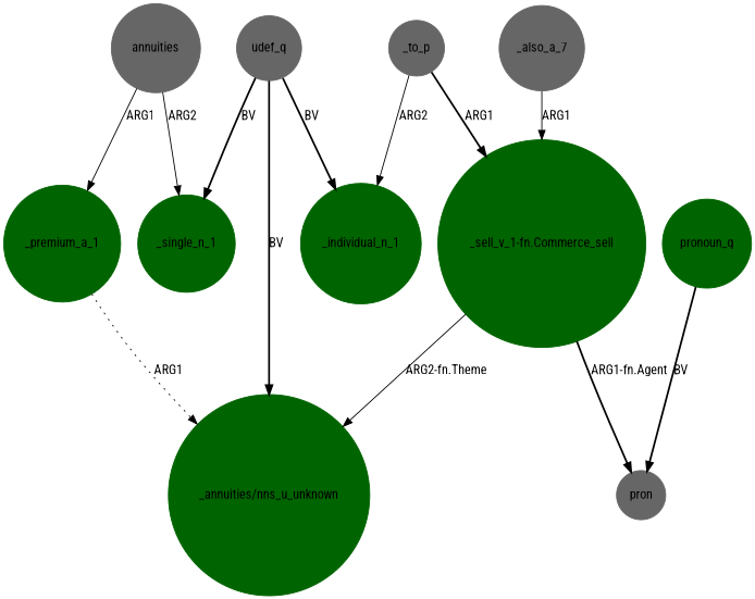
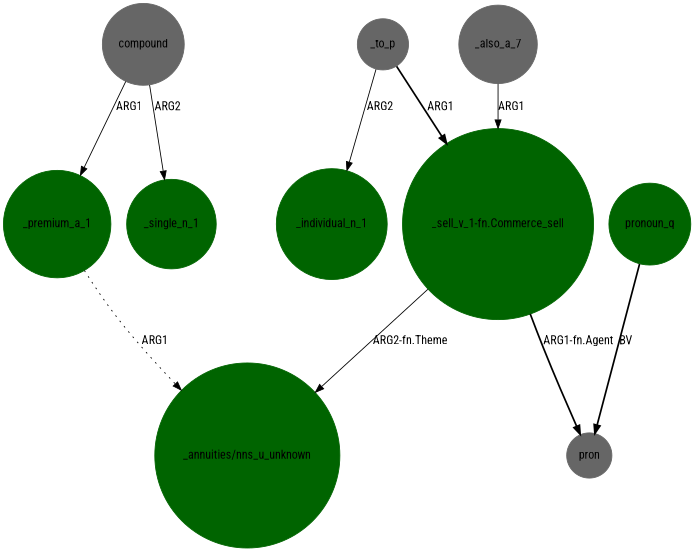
  digraph {
    fontname="Roboto Condensed"
    node [color=darkgreen fontname="Roboto Condensed" shape=circle style=filled]
    edge [fontname="Roboto Condensed" style=bold]
    "_sell_v_1-fn.Commerce_sell"
    "_annuities/nns_u_unknown"
    pron [color=gray40]
-   compound [color=gray40 label=annuities]
+   compound [color=gray40]
    _premium_a_1
    _single_n_1
    _to_p [color=gray40]
    _individual_n_1
    n9 [color=gray40 label=_also_a_7]
-   udef_q [color=gray40]
    pronoun_q
    "_sell_v_1-fn.Commerce_sell" -> "_annuities/nns_u_unknown" [label="ARG2-fn.Theme" style=solid]
    "_sell_v_1-fn.Commerce_sell" -> pron [label="ARG1-fn.Agent"]
    compound -> _premium_a_1 [label=ARG1 style=solid]
    compound -> _single_n_1 [label=ARG2 style=solid]
    _premium_a_1 -> "_annuities/nns_u_unknown" [label=ARG1 style=dotted]
    _to_p -> "_sell_v_1-fn.Commerce_sell" [label=ARG1]
    _to_p -> _individual_n_1 [label=ARG2 style=solid]
    n9 -> "_sell_v_1-fn.Commerce_sell" [label=ARG1 style=solid]
-   udef_q -> "_annuities/nns_u_unknown" [label=BV]
-   udef_q -> _single_n_1 [label=BV]
-   udef_q -> _individual_n_1 [label=BV]
    pronoun_q -> pron [label=BV]
  }
